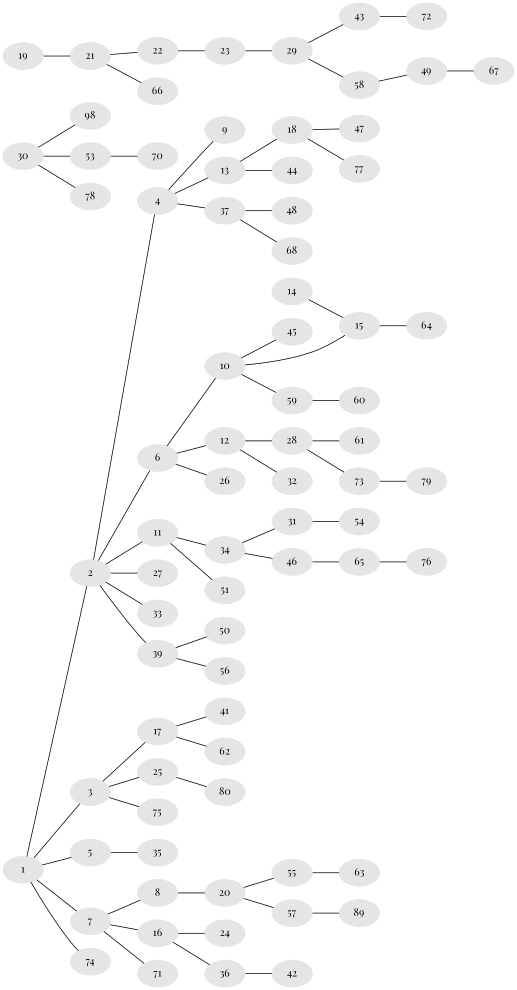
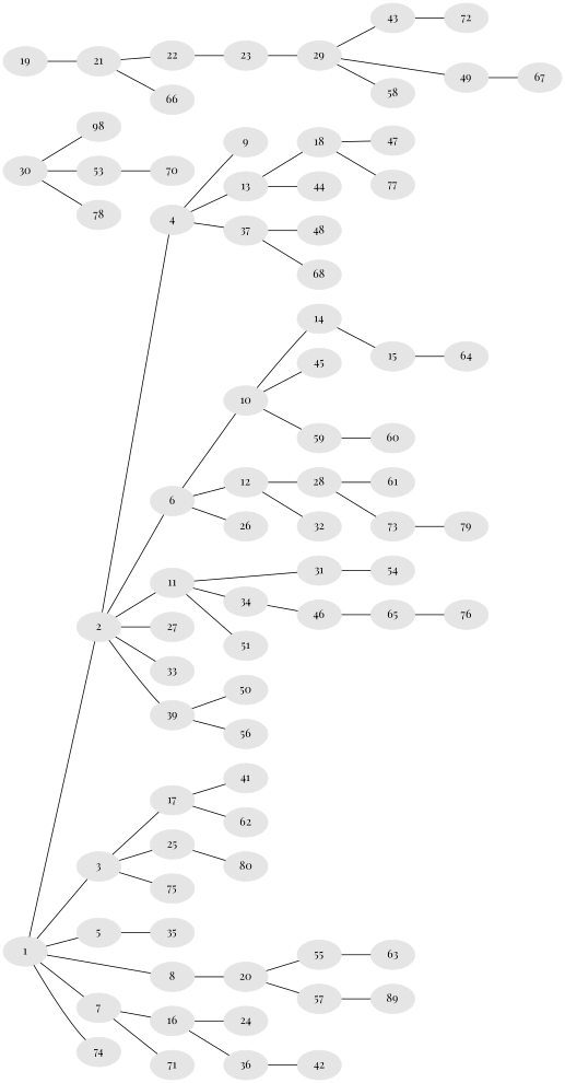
  graph {
    fontname="Playfair Display"
    rankdir=LR
    node [color=gray90 fontname="Playfair Display" style=filled]
    edge [fontname="Playfair Display"]
    1
    2
    3
    5
    7
    8
    74
    4
    6
    11
    27
    33
    39
    17
    25
    75
    35
    16
    71
    20
    9
    13
    37
    10
    12
    26
    31
    34
    51
    50
    56
    41
    62
    n34 [label=80]
    n35 [label=98]
    30
    53
    78
    18
    44
    48
    68
    14
    45
    59
    28
    32
    24
    36
    55
    57
    15
    19
    21
    60
    54
    46
    61
    73
    47
    77
    64
    42
    22
    66
    63
    n67 [label=89]
    23
    29
    43
    49
    58
    79
    72
    67
    70
    65
    76
    1 -- 2
    1 -- 3
    1 -- 5
    1 -- 7
-   7 -- 8
+   1 -- 8
    1 -- 74
    2 -- 4
    2 -- 6
    2 -- 11
    2 -- 27
    2 -- 33
    2 -- 39
    3 -- 17
    3 -- 25
    3 -- 75
    5 -- 35
    7 -- 16
    7 -- 71
    8 -- 20
    4 -- 9
    4 -- 13
    4 -- 37
    6 -- 10
    6 -- 12
    6 -- 26
-   34 -- 31
+   11 -- 31
    11 -- 34
    11 -- 51
    39 -- 50
    39 -- 56
    17 -- 41
    17 -- 62
    25 -- n34
    16 -- 24
    16 -- 36
    20 -- 55
    20 -- 57
    13 -- 18
    13 -- 44
    37 -- 48
    37 -- 68
-   10 -- 15
+   10 -- 14
    10 -- 45
    10 -- 59
    12 -- 28
    12 -- 32
    31 -- 54
    34 -- 46
    30 -- n35
    30 -- 53
    30 -- 78
    53 -- 70
    18 -- 47
    18 -- 77
    14 -- 15
    59 -- 60
    28 -- 61
    28 -- 73
    36 -- 42
    55 -- 63
    57 -- n67
    15 -- 64
    19 -- 21
    21 -- 22
    21 -- 66
    46 -- 65
    73 -- 79
    22 -- 23
    23 -- 29
    29 -- 43
-   58 -- 49
+   29 -- 49
    29 -- 58
    43 -- 72
    49 -- 67
    65 -- 76
  }
